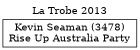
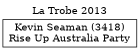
  digraph {
    label="La Trobe 2013"
    labelloc=t
    mclimit=10
-   n1 [label="Kevin Seaman (3478)\nRise Up Australia Party" shape=box]
+   n1 [label="Kevin Seaman (3418)\nRise Up Australia Party" shape=box]
  }
